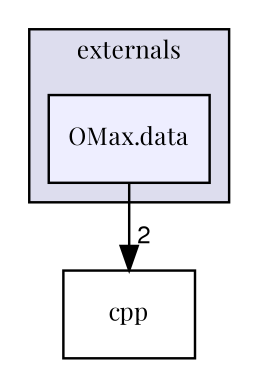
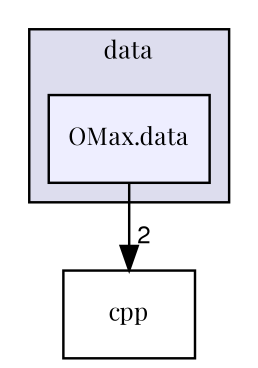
  digraph {
    compound=true
    fontname="Playfair Display"
    node [fontname="Playfair Display" fontsize=10 shape=box]
    n1 [fillcolor="#eeeeff" label="OMax.data" pencolor=black style=filled]
    n2 [label=cpp]
    subgraph cluster_1 {
      bgcolor="#ddddee"
      fontsize=10
-     label=externals
+     label=data
      pencolor=black
      n1
    }
    n1 -> n2 [headlabel=2 labeldistance=1.5 labelfontname=FreeSans labelfontsize=10 fontname="Playfair Display"]
  }
